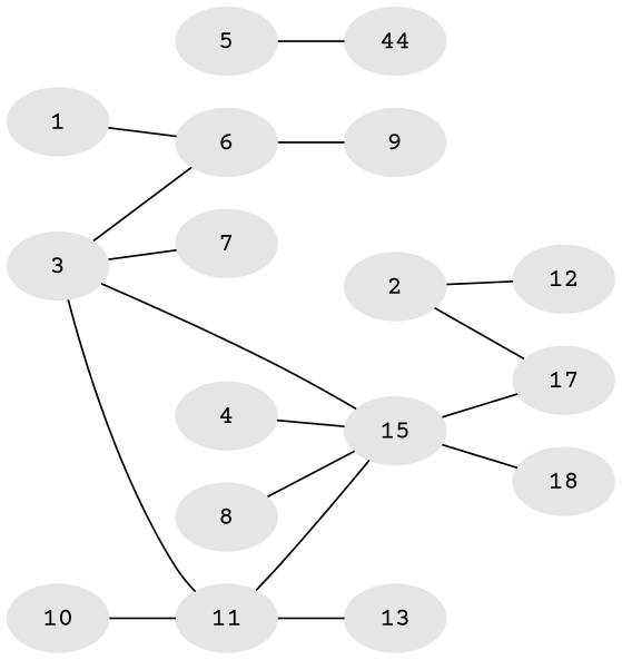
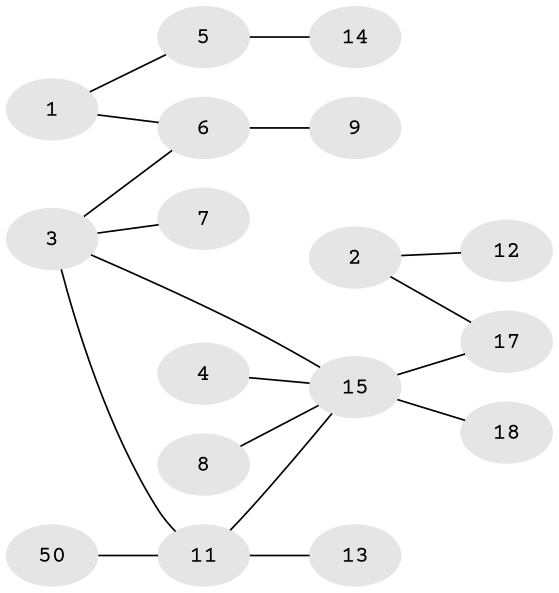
  graph {
    fontname="Courier Prime"
    rankdir=LR
    node [color=gray90 fontname="Courier Prime" style=filled]
    edge [fontname="Courier Prime" weight=1.0]
    1
    5
    6
-   14 [label=44]
+   14
    9
    2
    12
    17
    3
    7
    11
    15
    13
    n14 [label=18]
    4
    8
-   10
+   10 [label=50]
+   1 -- 5
    1 -- 6
    5 -- 14
    6 -- 9
    2 -- 12
    2 -- 17
    3 -- 6
    3 -- 7
    3 -- 11
    3 -- 15
    11 -- 15
    11 -- 13
    15 -- 17
    15 -- n14
    4 -- 15
    8 -- 15
    10 -- 11
  }
